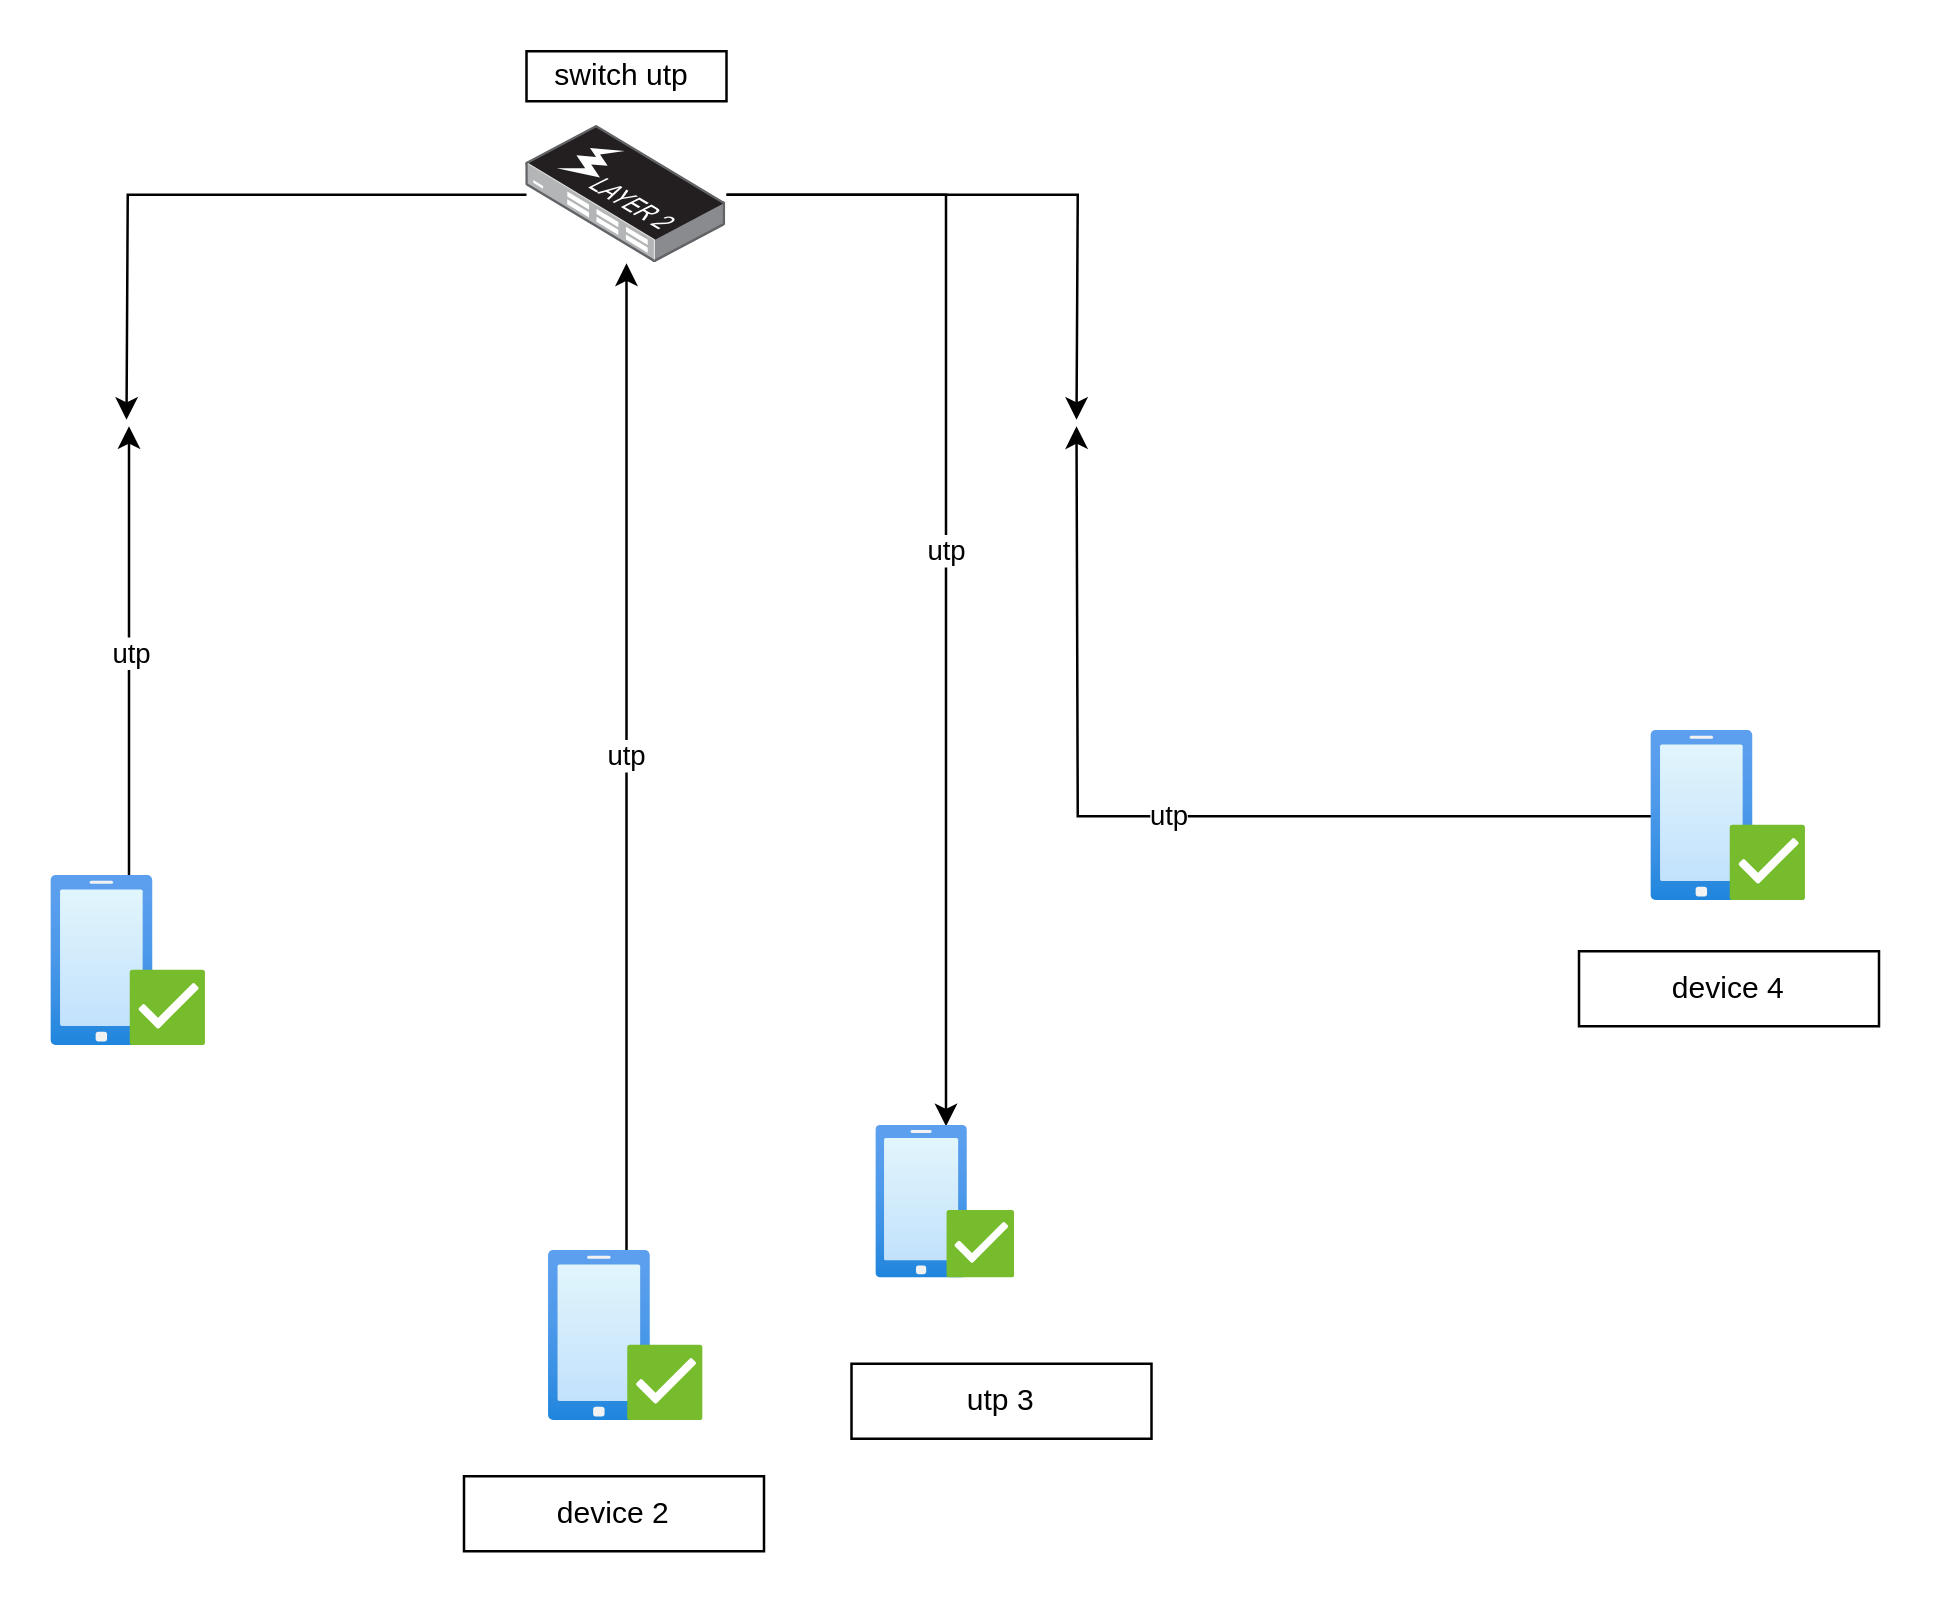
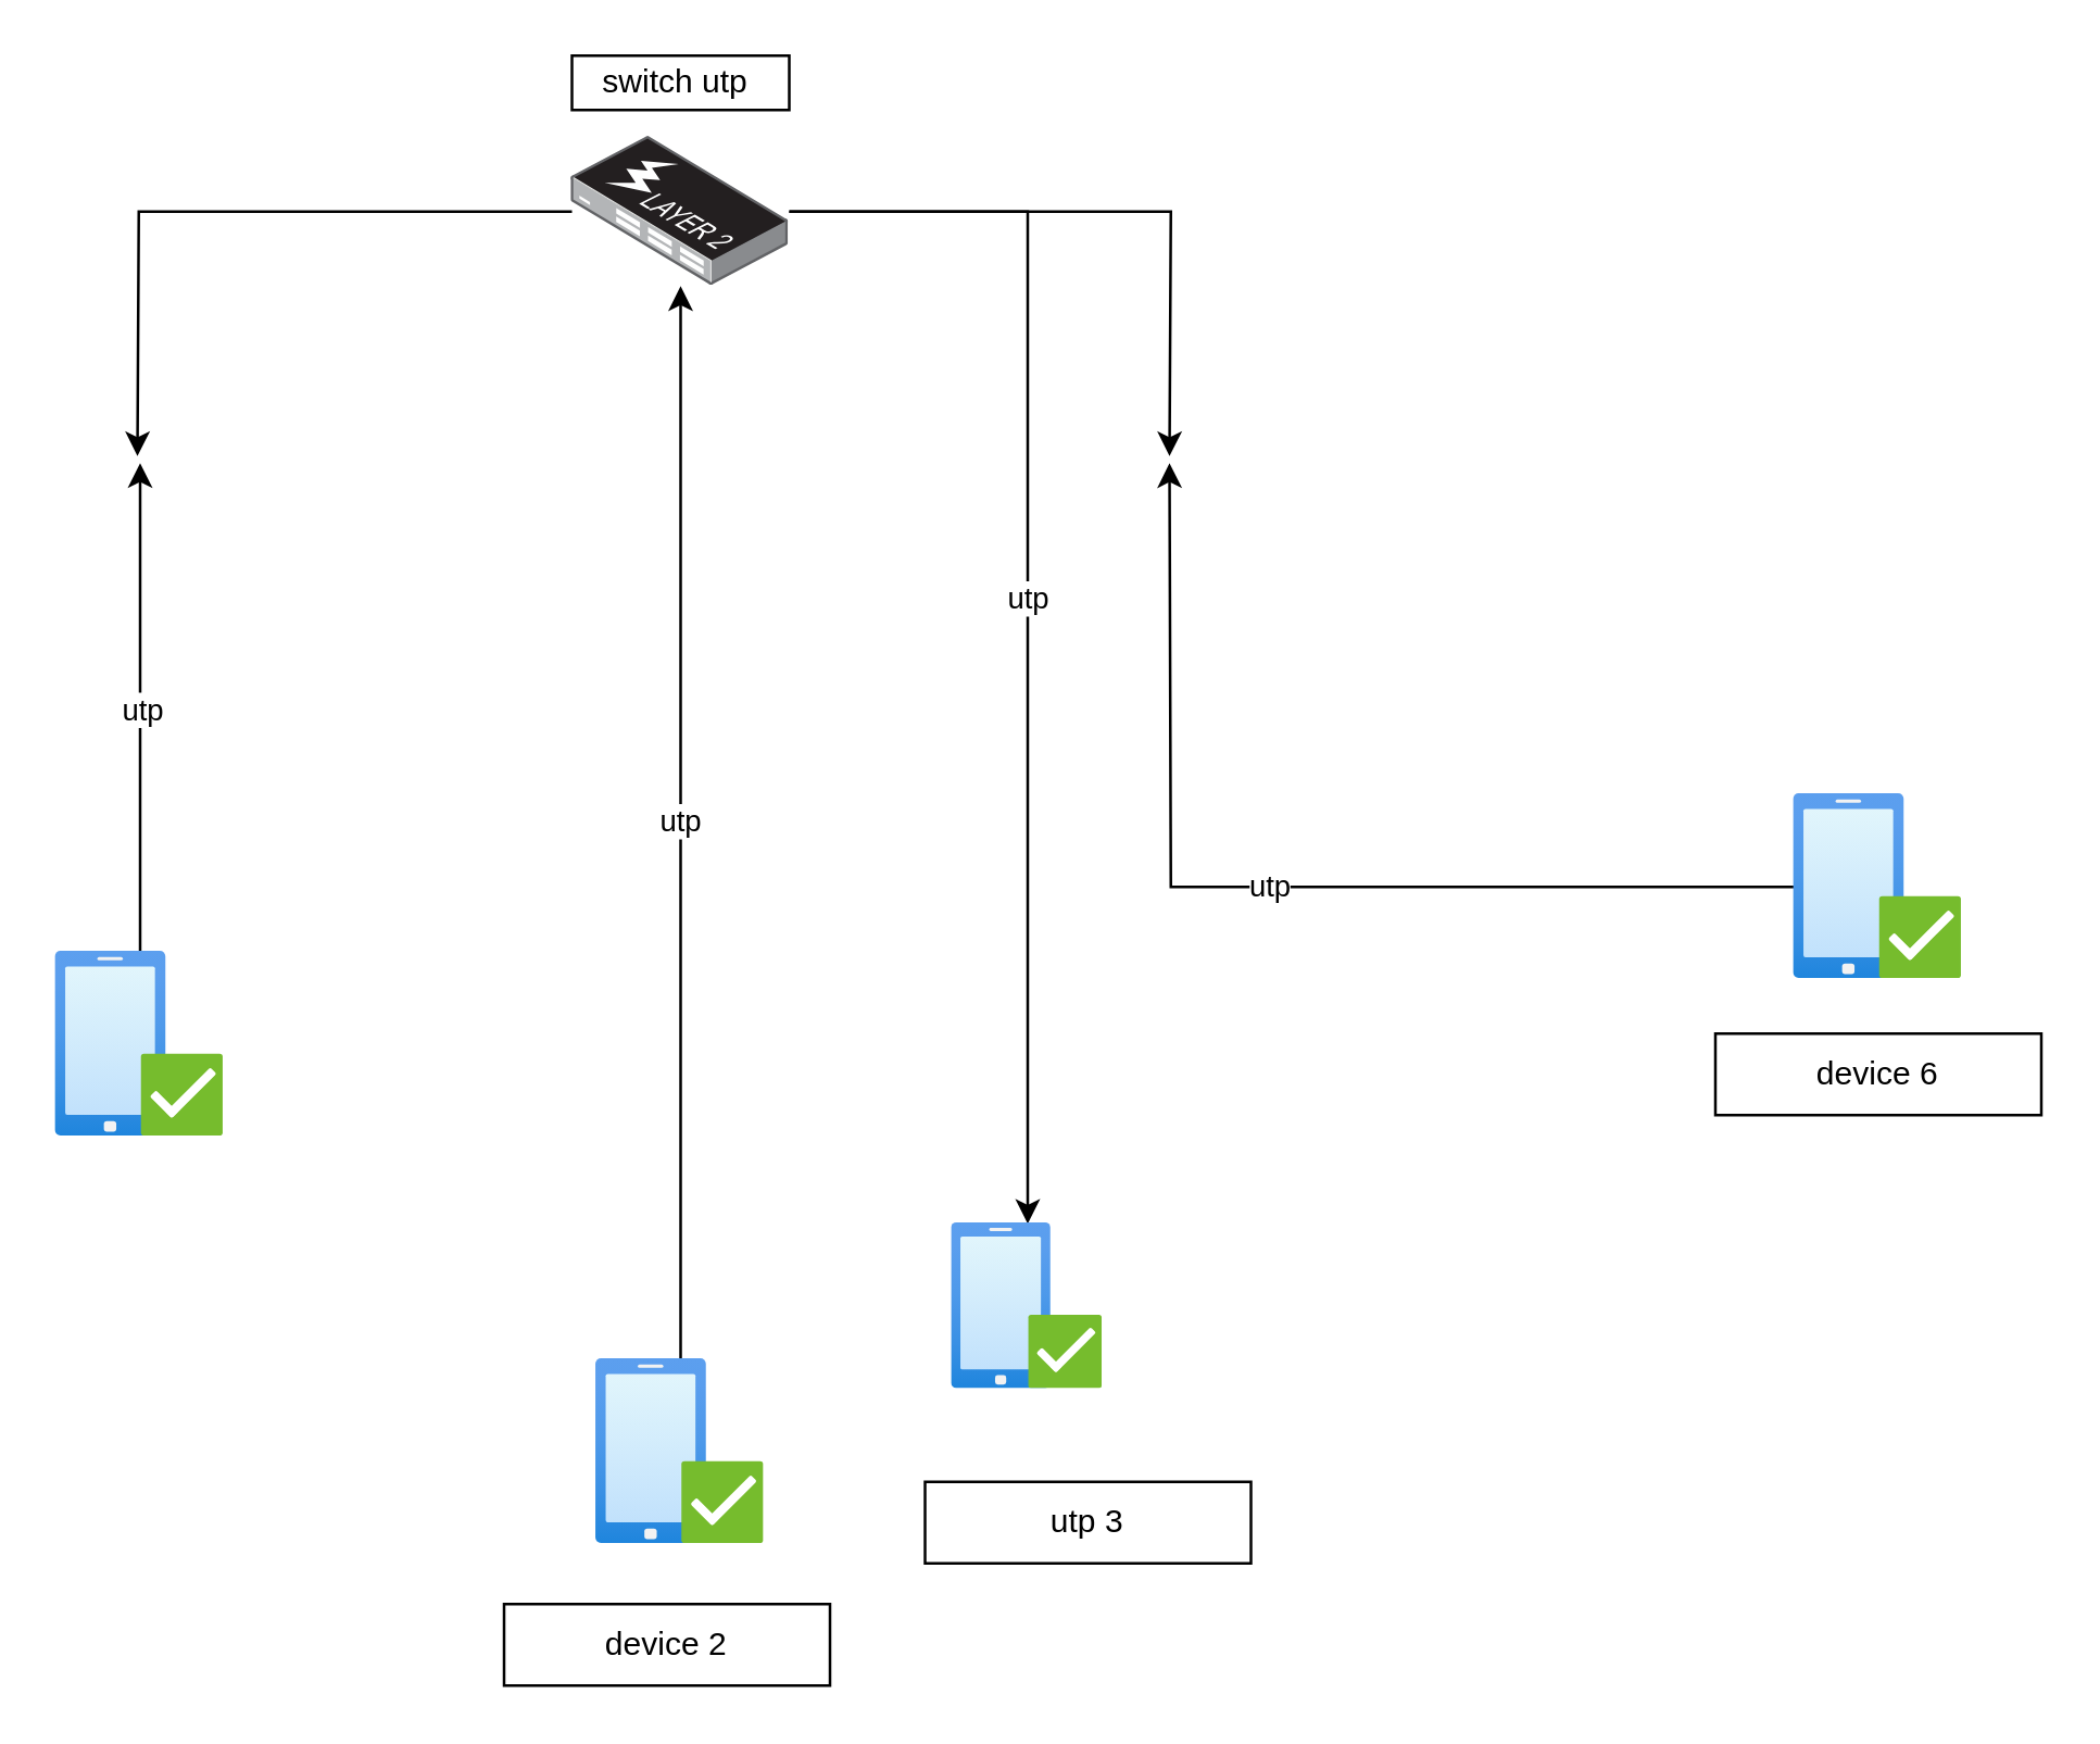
  <mxCell id="0" />
  <mxCell id="1" parent="0" />
  <mxCell id="2" style="edgeStyle=orthogonalEdgeStyle;rounded=0;orthogonalLoop=1;jettySize=auto;html=1;" edge="1" parent="1" source="5"><mxGeometry relative="1" as="geometry"><mxPoint x="430" y="167.42" as="targetPoint" /></mxGeometry></mxCell>
  <mxCell id="3" value="utp" style="edgeStyle=orthogonalEdgeStyle;rounded=0;orthogonalLoop=1;jettySize=auto;html=1;" edge="1" parent="1" source="5" target="10"><mxGeometry relative="1" as="geometry" /></mxCell>
  <mxCell id="4" style="edgeStyle=orthogonalEdgeStyle;rounded=0;orthogonalLoop=1;jettySize=auto;html=1;" edge="1" parent="1" source="5"><mxGeometry relative="1" as="geometry"><mxPoint x="50" y="167.42" as="targetPoint" /></mxGeometry></mxCell>
  <mxCell id="5" value="" style="image;points=[];aspect=fixed;html=1;align=center;shadow=0;dashed=0;image=img/lib/allied_telesis/switch/Switch_24_port_L2_POE.svg;" vertex="1" parent="1"><mxGeometry x="210" y="50" width="80" height="54.84" as="geometry" /></mxCell>
  <mxCell id="6" value="utp" style="edgeStyle=orthogonalEdgeStyle;rounded=0;orthogonalLoop=1;jettySize=auto;html=1;" edge="1" parent="1" source="7"><mxGeometry relative="1" as="geometry"><mxPoint x="51" y="170" as="targetPoint" /></mxGeometry></mxCell>
  <mxCell id="7" value="" style="image;aspect=fixed;html=1;points=[];align=center;fontSize=12;image=img/lib/azure2/intune/Device_Compliance.svg;" vertex="1" parent="1"><mxGeometry x="20" y="350" width="62" height="68" as="geometry" /></mxCell>
  <mxCell id="8" value="utp" style="edgeStyle=orthogonalEdgeStyle;rounded=0;orthogonalLoop=1;jettySize=auto;html=1;" edge="1" parent="1" source="9" target="5"><mxGeometry relative="1" as="geometry"><mxPoint x="150" y="220" as="targetPoint" /></mxGeometry></mxCell>
  <mxCell id="9" value="" style="image;aspect=fixed;html=1;points=[];align=center;fontSize=12;image=img/lib/azure2/intune/Device_Compliance.svg;" vertex="1" parent="1"><mxGeometry x="219" y="500" width="62" height="68" as="geometry" /></mxCell>
  <mxCell id="10" value="" style="image;aspect=fixed;html=1;points=[];align=center;fontSize=12;image=img/lib/azure2/intune/Device_Compliance.svg;" vertex="1" parent="1"><mxGeometry x="350" y="450" width="55.62" height="61" as="geometry" /></mxCell>
  <mxCell id="11" value="utp" style="edgeStyle=orthogonalEdgeStyle;rounded=0;orthogonalLoop=1;jettySize=auto;html=1;" edge="1" parent="1" source="12"><mxGeometry relative="1" as="geometry"><mxPoint x="430" y="170" as="targetPoint" /></mxGeometry></mxCell>
  <mxCell id="12" value="" style="image;aspect=fixed;html=1;points=[];align=center;fontSize=12;image=img/lib/azure2/intune/Device_Compliance.svg;" vertex="1" parent="1"><mxGeometry x="660" y="292" width="62" height="68" as="geometry" /></mxCell>
  <mxCell id="13" value="device 2" style="rounded=0;whiteSpace=wrap;html=1;" vertex="1" parent="1"><mxGeometry x="185" y="590" width="120" height="30" as="geometry" /></mxCell>
  <mxCell id="14" value="utp 3" style="rounded=0;whiteSpace=wrap;html=1;" vertex="1" parent="1"><mxGeometry x="340" y="545" width="120" height="30" as="geometry" /></mxCell>
- <mxCell id="15" value="device 4" style="rounded=0;whiteSpace=wrap;html=1;" vertex="1" parent="1"><mxGeometry x="631" y="380" width="120" height="30" as="geometry" /></mxCell>
+ <mxCell id="15" value="device 6" style="rounded=0;whiteSpace=wrap;html=1;" vertex="1" parent="1"><mxGeometry x="631" y="380" width="120" height="30" as="geometry" /></mxCell>
  <mxCell id="16" value="switch utp&amp;nbsp;" style="rounded=0;whiteSpace=wrap;html=1;" vertex="1" parent="1"><mxGeometry x="210" y="20" width="80" height="20" as="geometry" /></mxCell>
